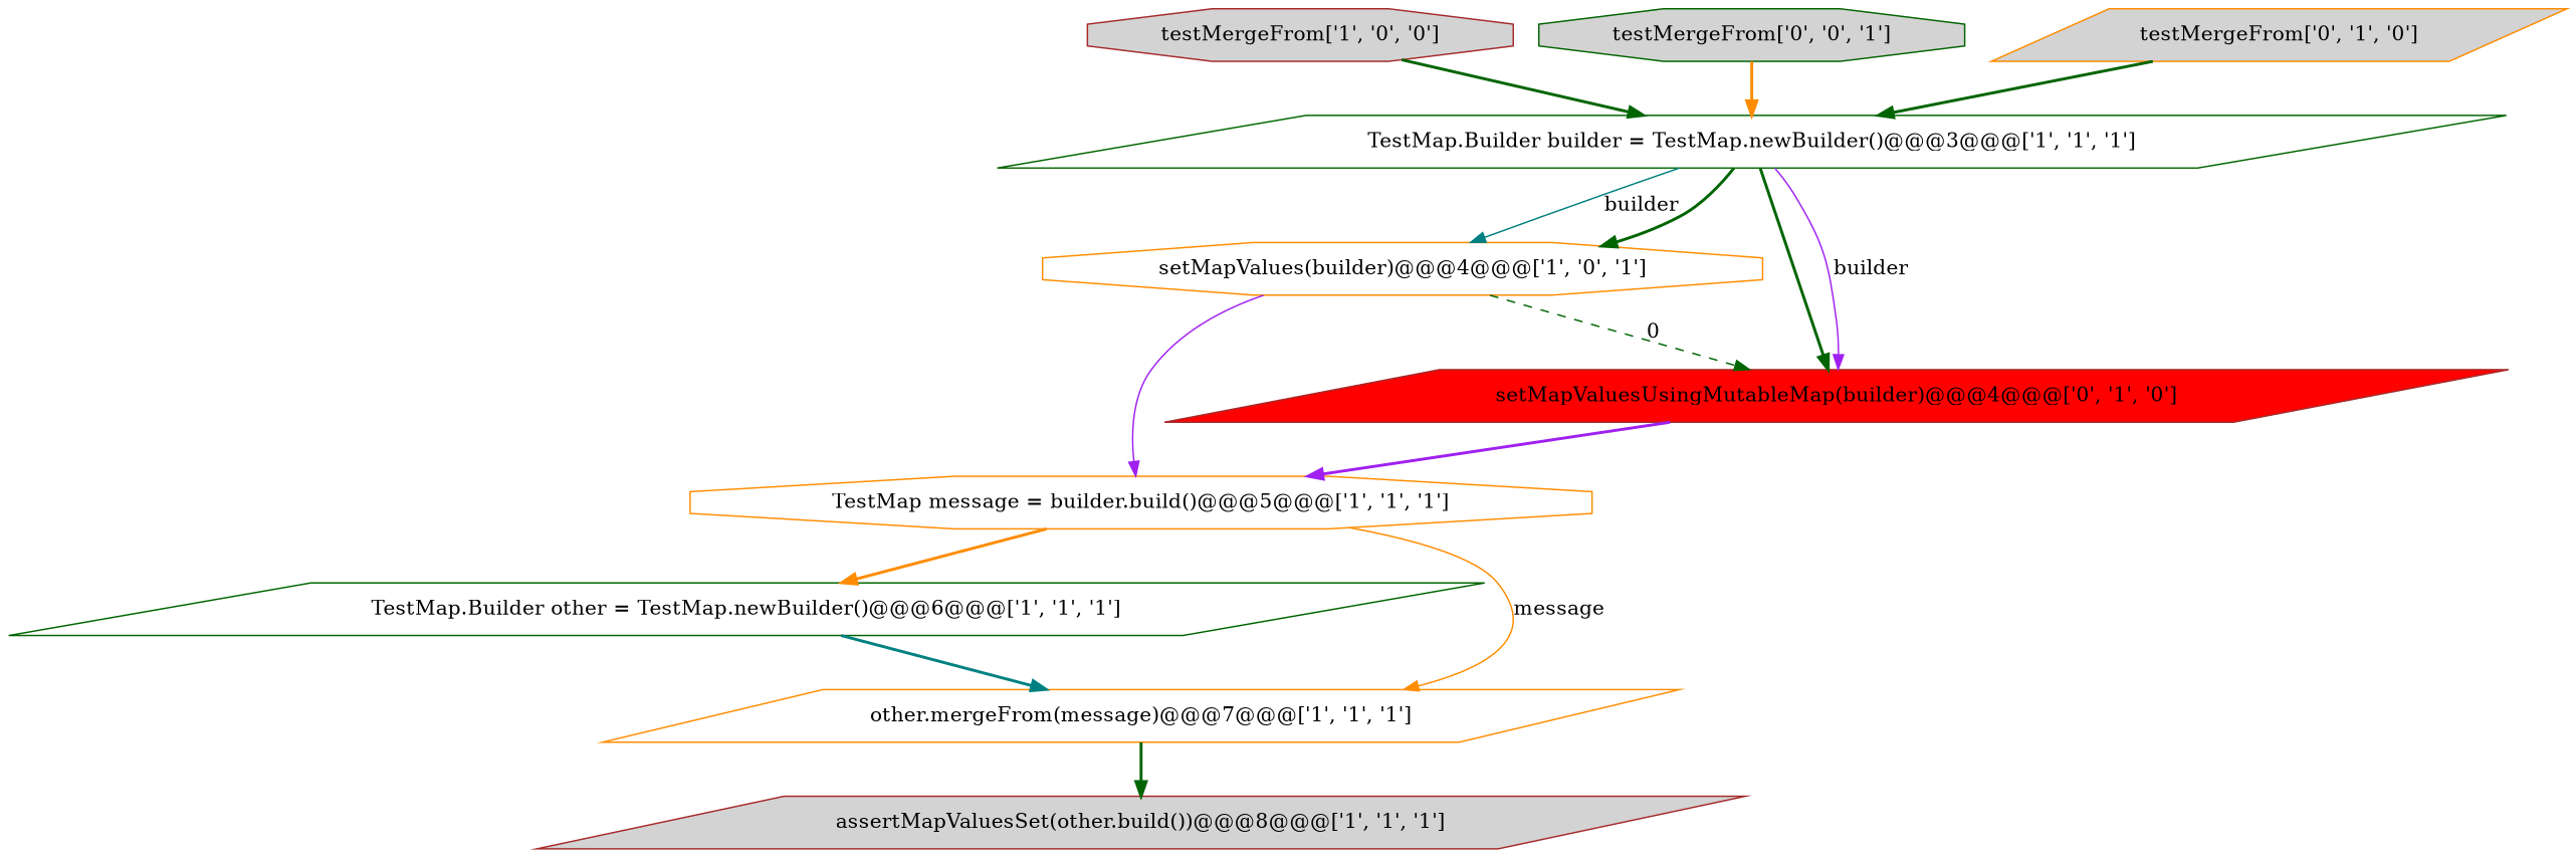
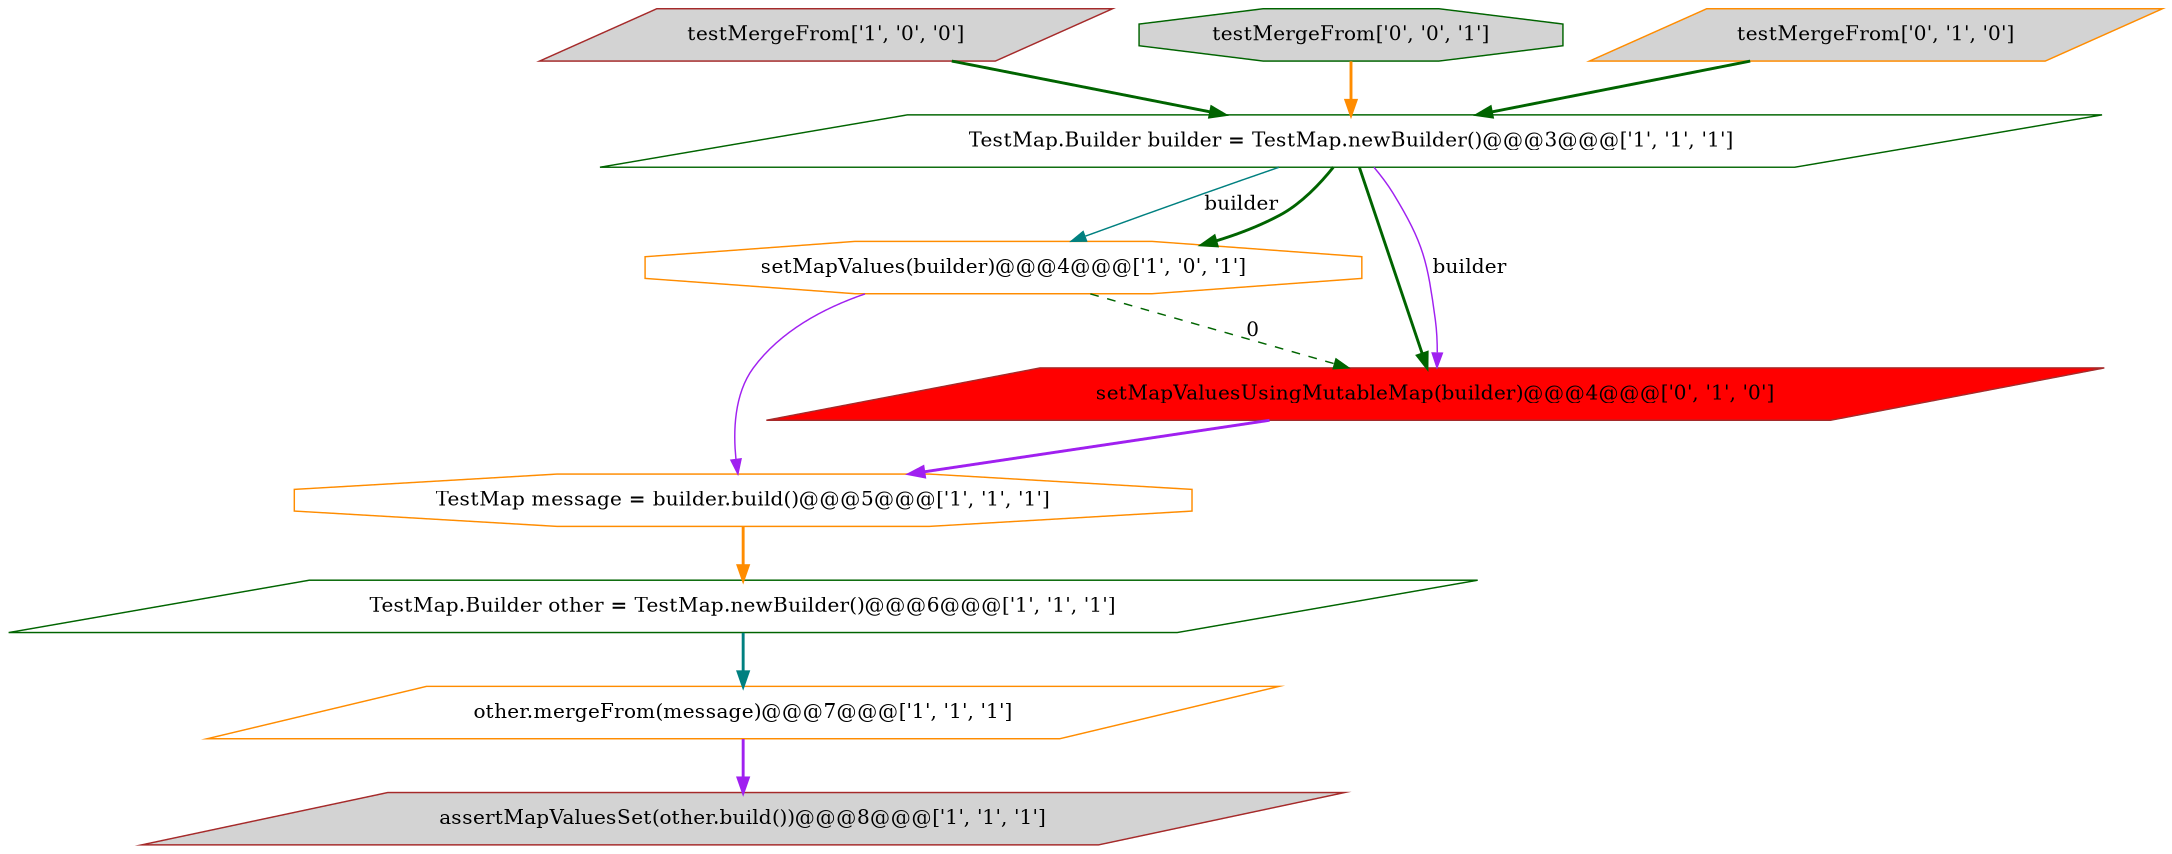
  digraph {
    node [color=darkorange fillcolor=white shape=parallelogram style=filled]
    edge [color=darkgreen style=bold]
    n1 [label="setMapValues(builder)@@@4@@@['1', '0', '1']" shape=octagon]
    n2 [label="TestMap message = builder.build()@@@5@@@['1', '1', '1']" shape=octagon]
    n3 [color=brown fillcolor=red label="setMapValuesUsingMutableMap(builder)@@@4@@@['0', '1', '0']"]
    n4 [color=darkgreen label="TestMap.Builder other = TestMap.newBuilder()@@@6@@@['1', '1', '1']"]
    n5 [label="other.mergeFrom(message)@@@7@@@['1', '1', '1']"]
    n6 [color=darkgreen label="TestMap.Builder builder = TestMap.newBuilder()@@@3@@@['1', '1', '1']"]
    n7 [color=brown fillcolor=lightgray label="assertMapValuesSet(other.build())@@@8@@@['1', '1', '1']"]
-   n8 [color=brown fillcolor=lightgray label="testMergeFrom['1', '0', '0']" shape=octagon]
+   n8 [color=brown fillcolor=lightgray label="testMergeFrom['1', '0', '0']"]
    n9 [color=darkgreen fillcolor=lightgray label="testMergeFrom['0', '0', '1']" shape=octagon]
    n10 [fillcolor=lightgray label="testMergeFrom['0', '1', '0']"]
    n1 -> n2 [color=purple style=solid]
    n1 -> n3 [label=0 style=dashed]
    n2 -> n4 [color=darkorange]
-   n2 -> n5 [color=darkorange label=message style=solid]
    n3 -> n2 [color=purple]
    n4 -> n5 [color=teal]
-   n5 -> n7
+   n5 -> n7 [color=purple]
    n6 -> n1 [color=teal label=builder style=solid]
    n6 -> n1
    n6 -> n3
    n6 -> n3 [color=purple label=builder style=solid]
    n8 -> n6
    n9 -> n6 [color=darkorange]
    n10 -> n6
  }
